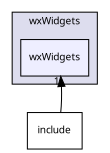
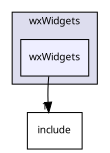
  digraph {
    compound=true
    node [fontname=Verdana fontsize=10 shape=box style=filled color=black]
    n1 [fillcolor="#eeeeff" label=wxWidgets pencolor=black]
    n2 [fillcolor=white label=include]
    subgraph cluster_1 {
      bgcolor="#ddddee"
      fontname=Verdana
      fontsize=10
      label=wxWidgets
      pencolor=black
      n1
    }
-   n2 -> n1 [headlabel=1 labeldistance=1.5 labelfontname=Verdana labelfontsize=10 style=solid]
+   n1 -> n2 [headlabel=1 labeldistance=1.5 labelfontname=Verdana labelfontsize=10 style=solid]
  }
